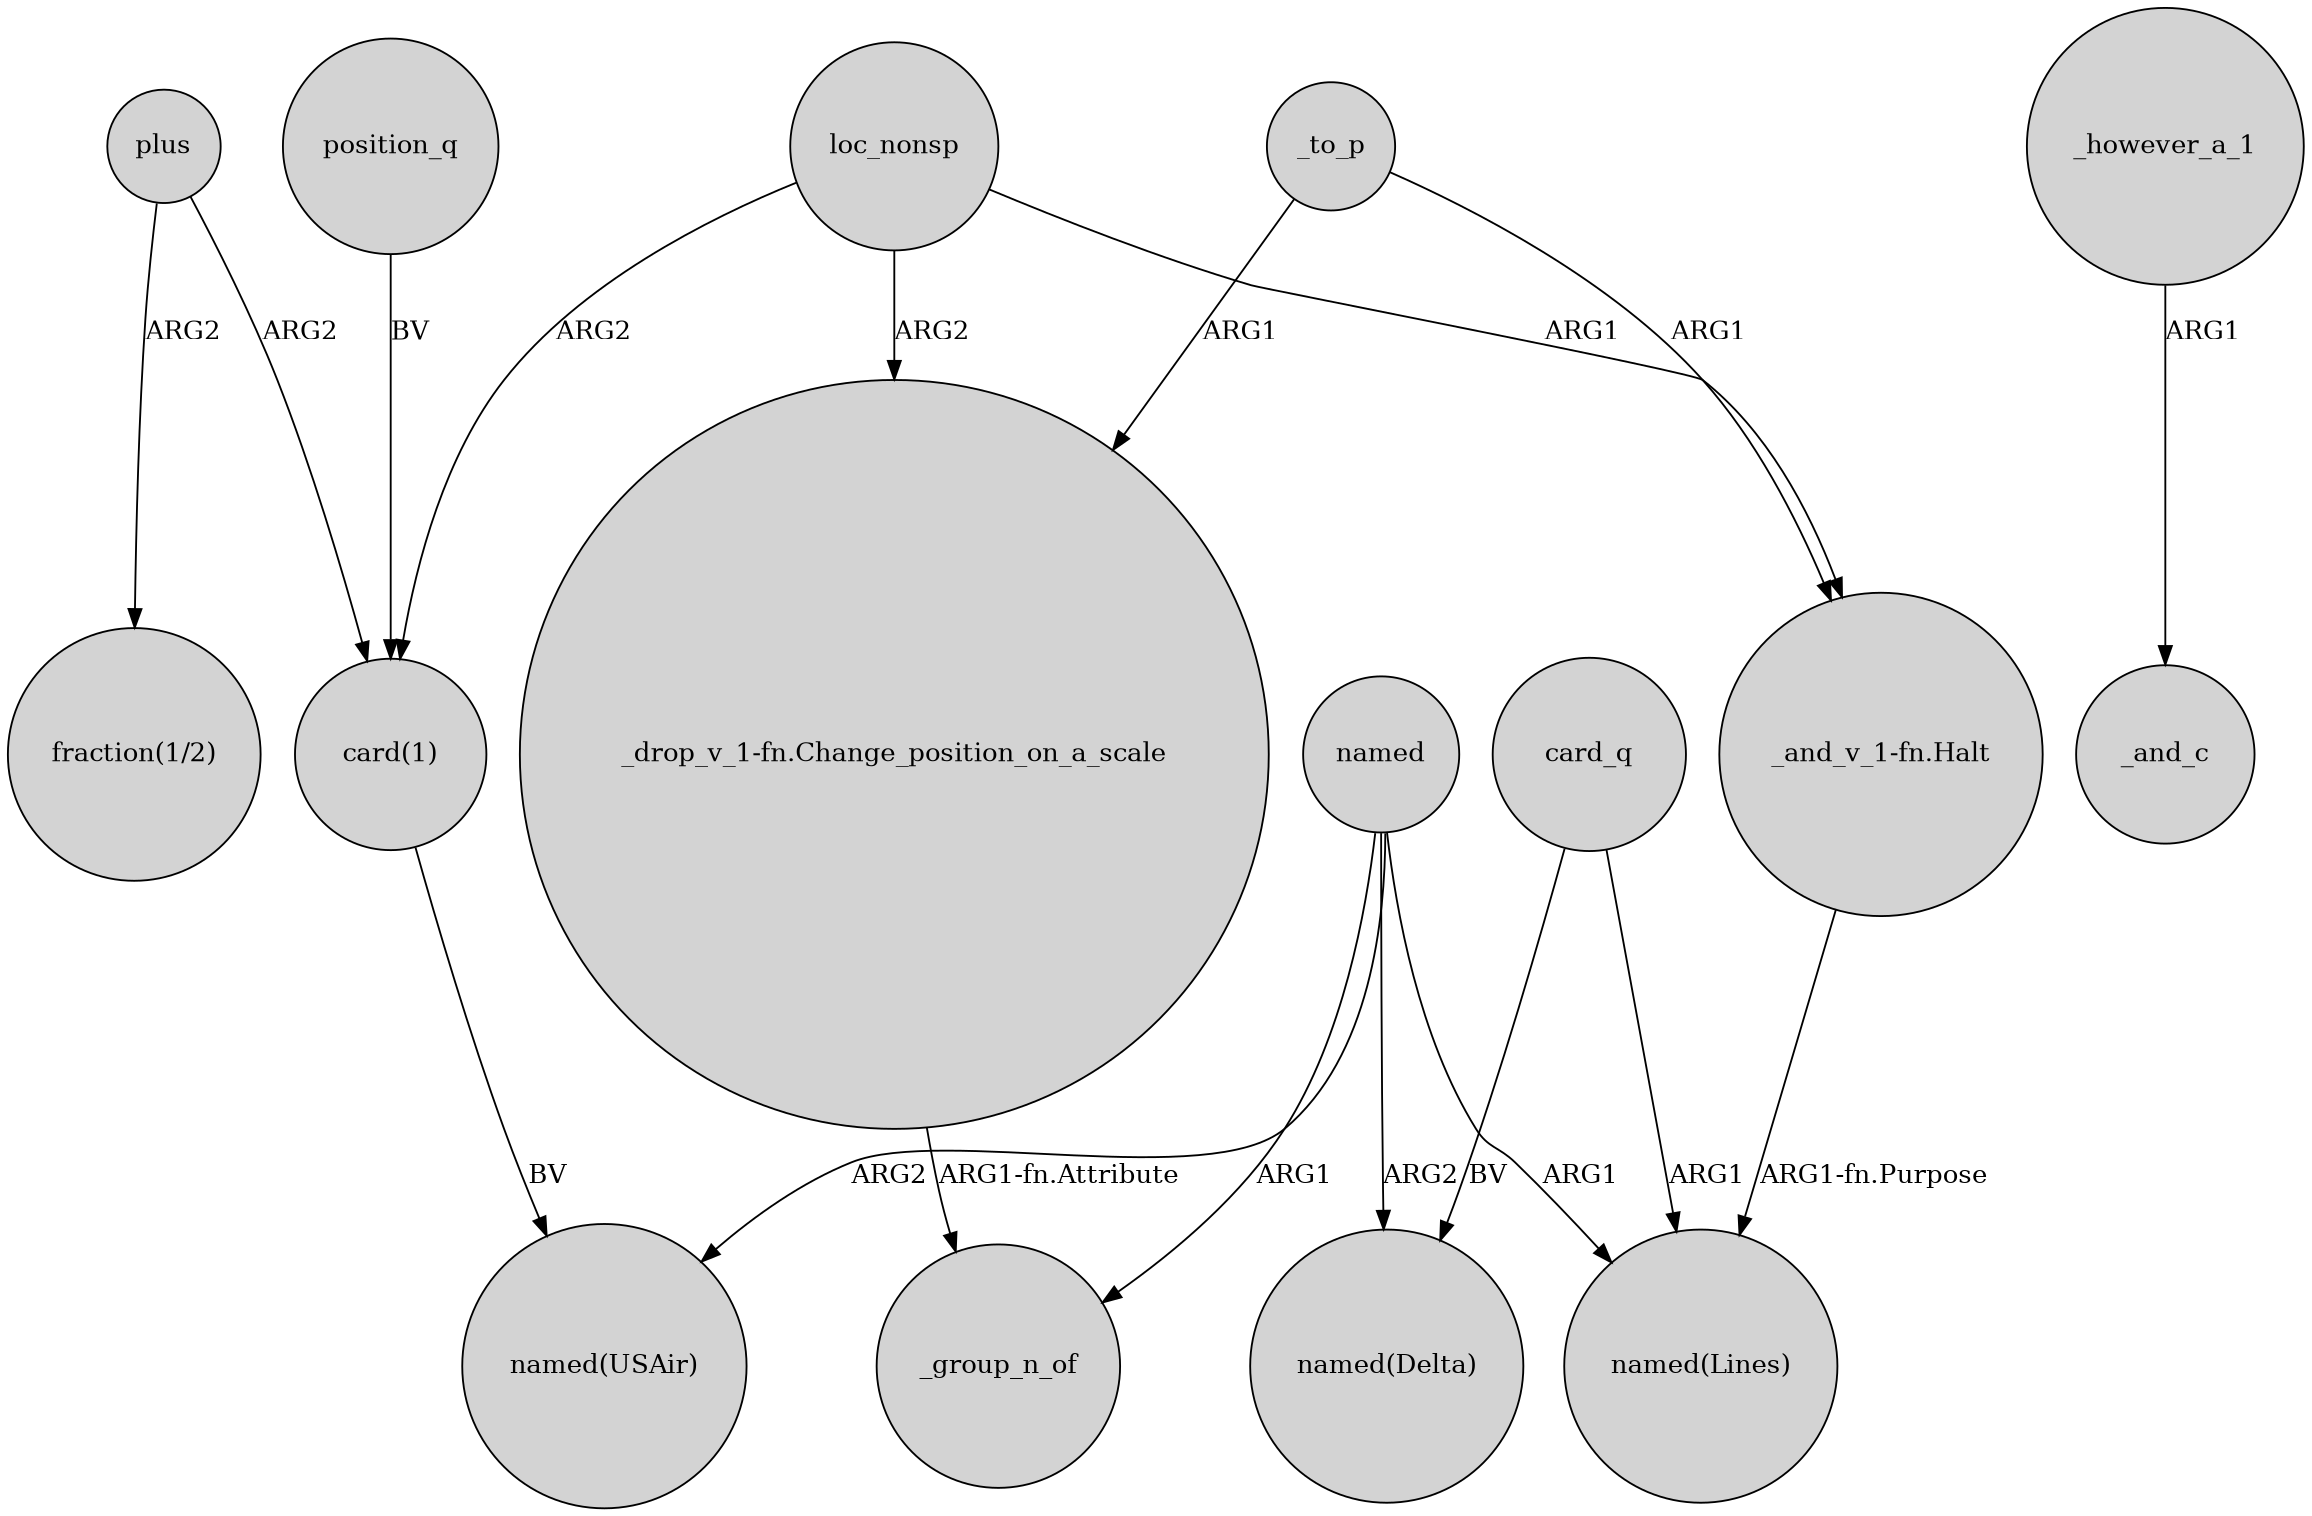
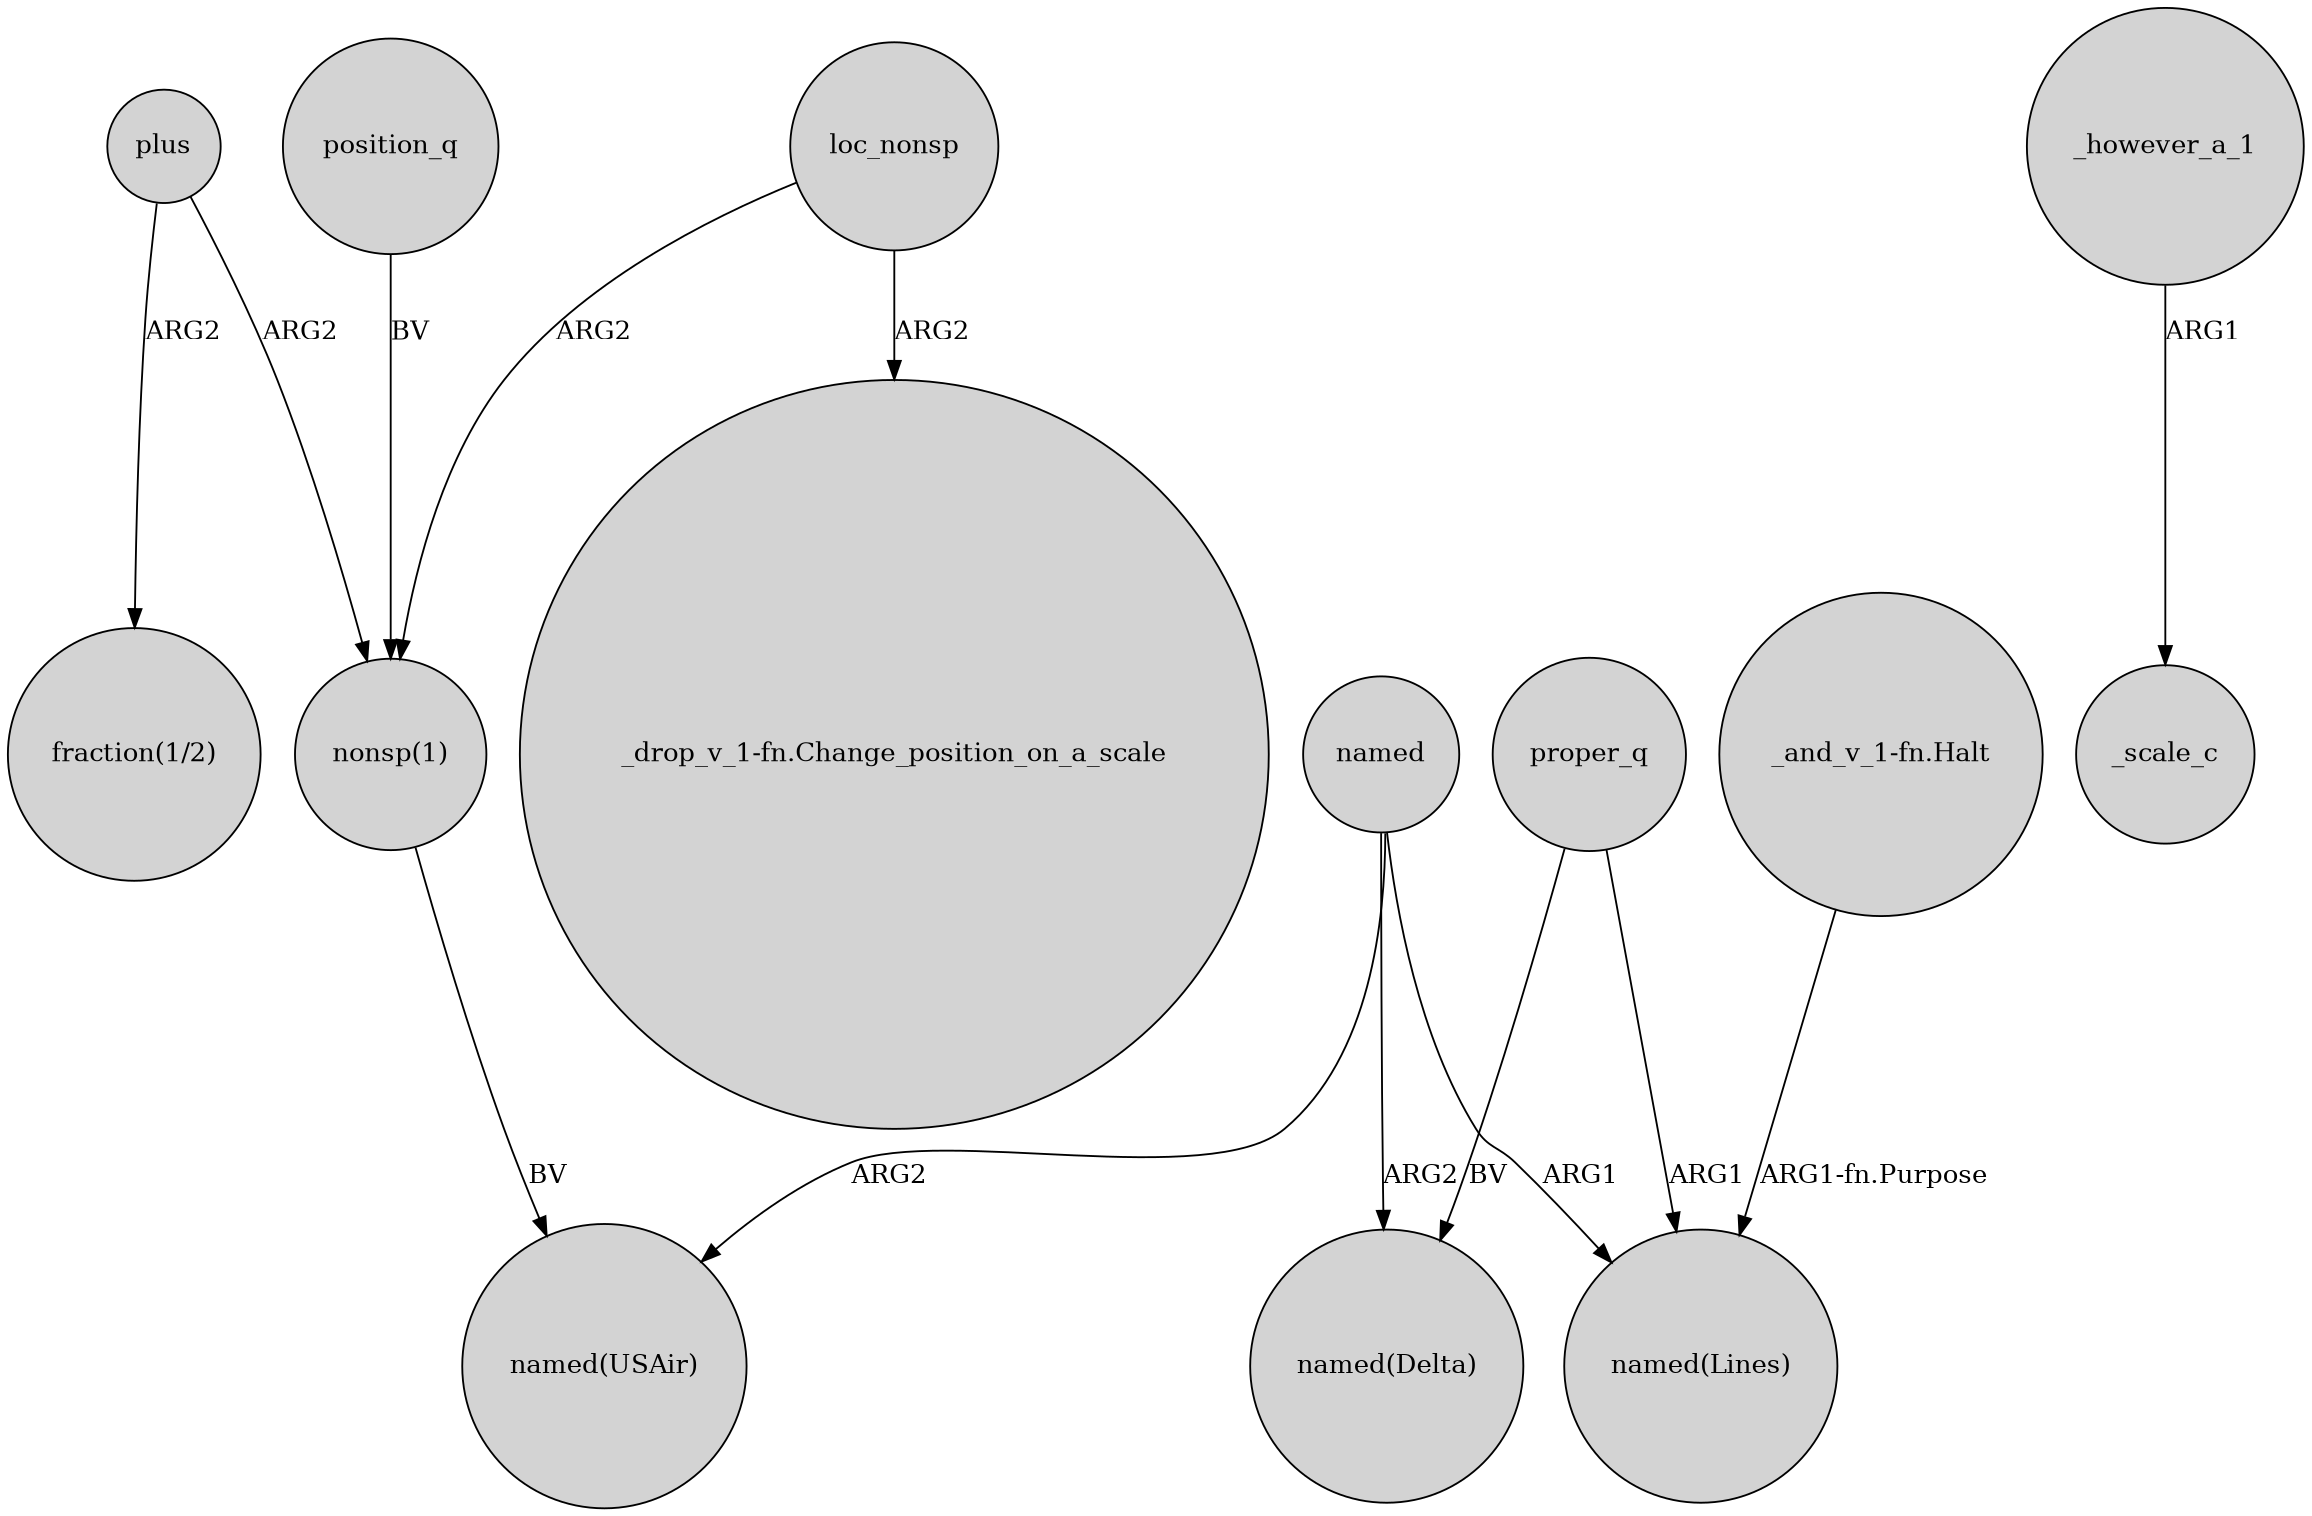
  digraph {
    node [shape=circle style=filled]
    n1 [label=named]
-   _group_n_of
    "named(USAir)"
    "named(Lines)"
    "named(Delta)"
    n6 [label=position_q]
-   "card(1)"
+   "card(1)" [label="nonsp(1)"]
    plus
    "fraction(1/2)"
    _however_a_1
-   _and_c
+   _and_c [label=_scale_c]
    loc_nonsp
    "_drop_v_1-fn.Change_position_on_a_scale"
    n14 [label="_and_v_1-fn.Halt"]
-   _to_p
-   proper_q [label=card_q]
-   n1 -> _group_n_of [label=ARG1]
+   proper_q
    n1 -> "named(USAir)" [label=ARG2]
    n1 -> "named(Lines)" [label=ARG1]
    n1 -> "named(Delta)" [label=ARG2]
    n6 -> "card(1)" [label=BV]
    "card(1)" -> "named(USAir)" [label=BV]
    plus -> "card(1)" [label=ARG2]
    plus -> "fraction(1/2)" [label=ARG2]
    _however_a_1 -> _and_c [label=ARG1]
    loc_nonsp -> "card(1)" [label=ARG2]
    loc_nonsp -> "_drop_v_1-fn.Change_position_on_a_scale" [label=ARG2]
-   loc_nonsp -> n14 [label=ARG1]
-   "_drop_v_1-fn.Change_position_on_a_scale" -> _group_n_of [label="ARG1-fn.Attribute"]
    n14 -> "named(Lines)" [label="ARG1-fn.Purpose"]
-   _to_p -> "_drop_v_1-fn.Change_position_on_a_scale" [label=ARG1]
-   _to_p -> n14 [label=ARG1]
    proper_q -> "named(Lines)" [label=ARG1]
    proper_q -> "named(Delta)" [label=BV]
  }
